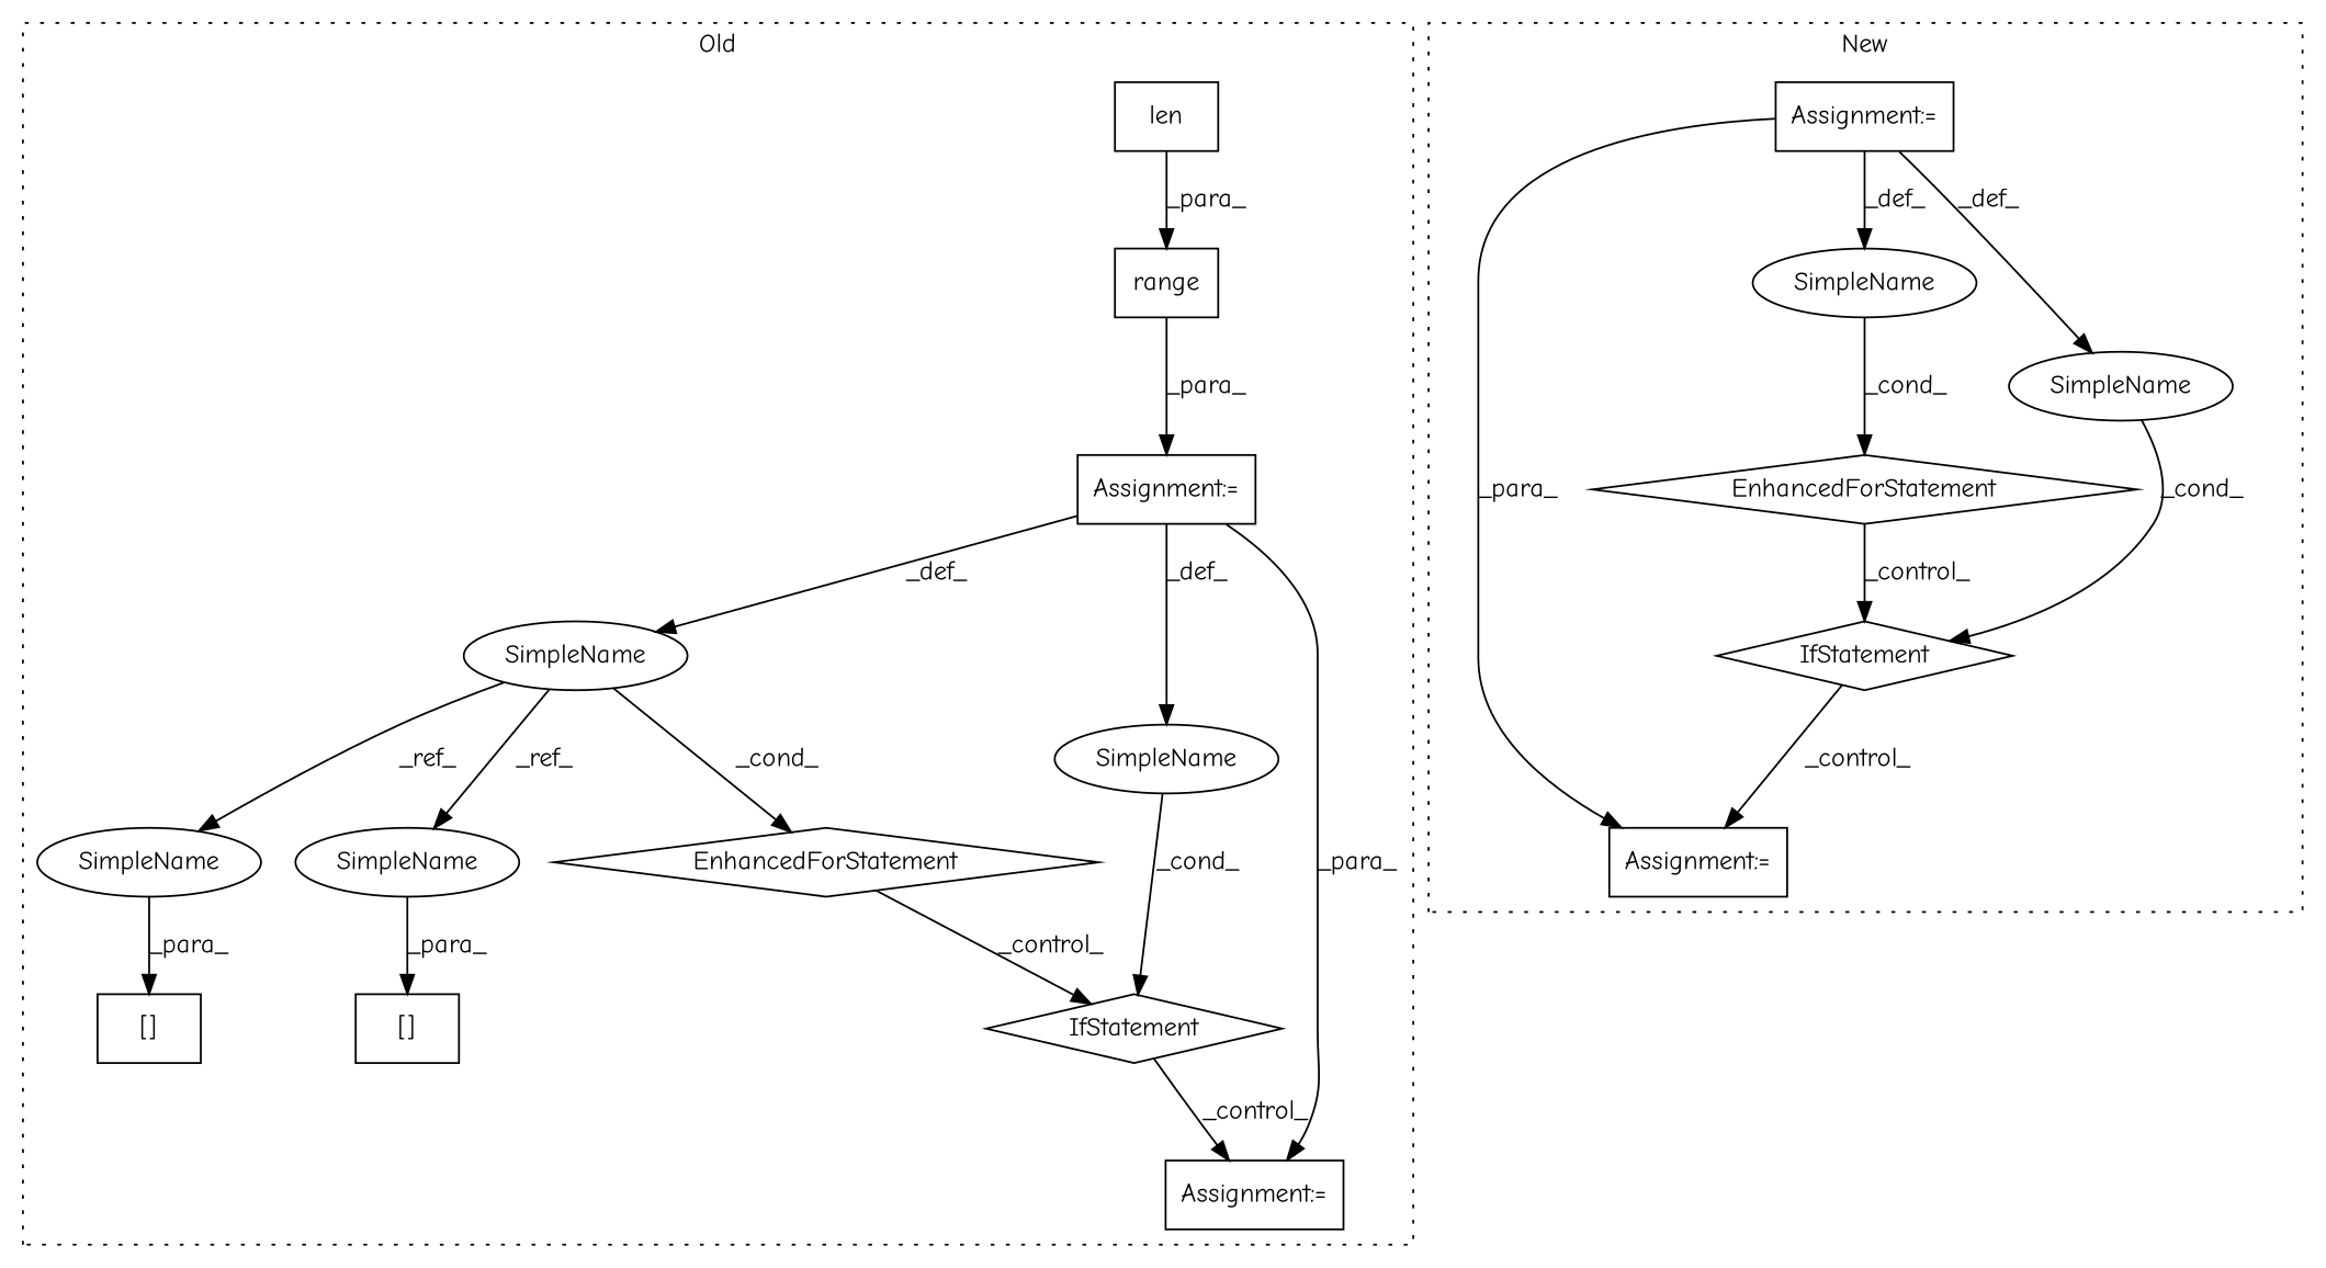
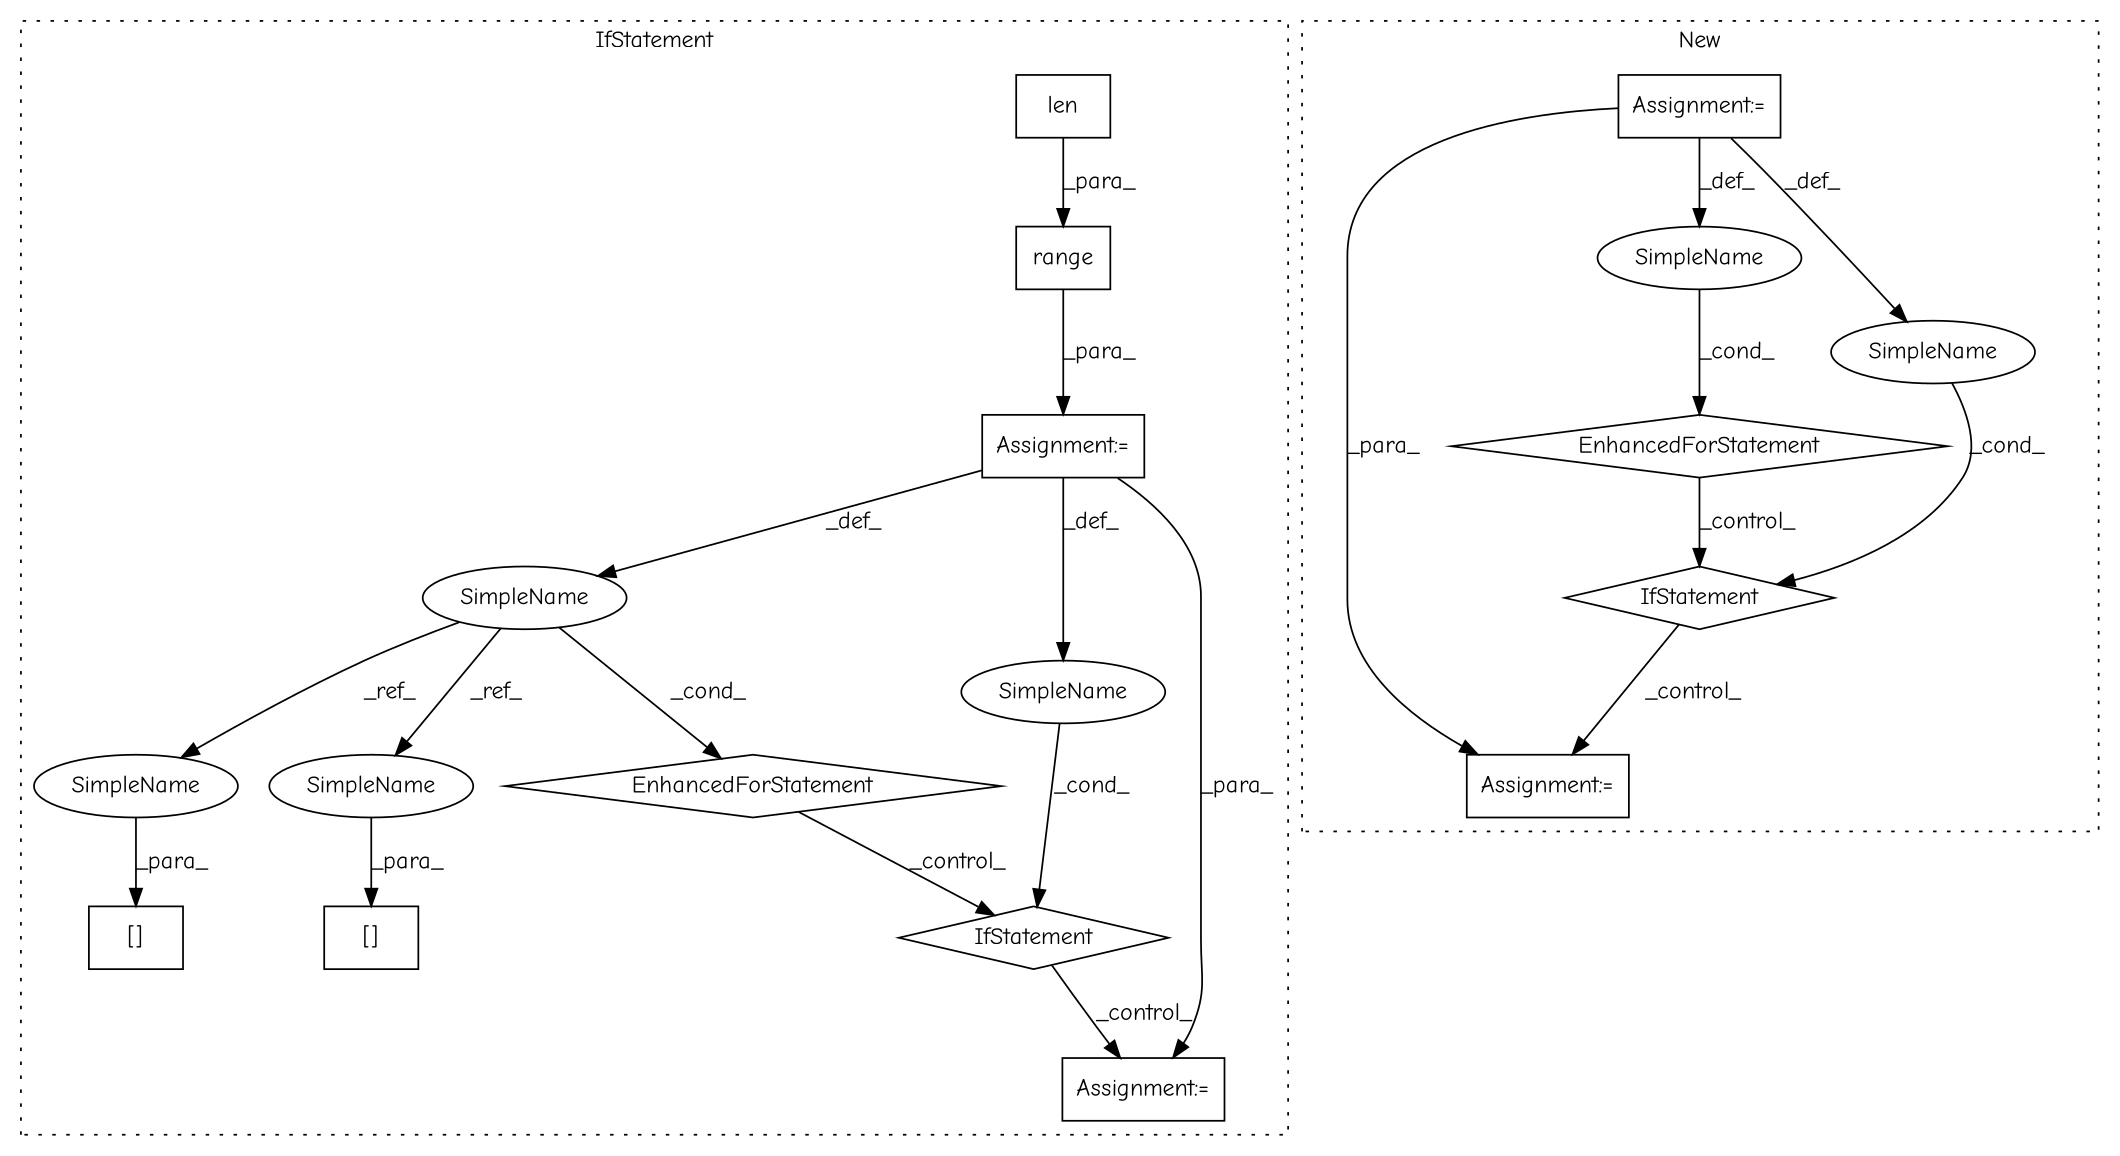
  digraph {
    fontname="Comic Neue"
    node [a=42 l=1 shape=box fontname="Comic Neue"]
    edge [fontname="Comic Neue"]
    n1 [a=32 l="6,1" label=range s="569,581"]
    n2 [a=7 l="53,2" label="Assignment:=" s="508,582"]
    n3 [a=70 l="53,2" label=EnhancedForStatement s="508,582" shape=diamond]
    n4 [a=2 l="4,1" label="[]" s="616,621"]
    n5 [label=SimpleName s=565 shape=ellipse]
    n6 [a=32 l="4,1" label=len s="575,580"]
    n7 [a=7 label="Assignment:=" s=703]
    n8 [a=25 l="4,2" label=IfStatement s="592,670" shape=diamond]
    n9 [label=SimpleName shape=ellipse l=""]
    n10 [a=2 l="4,1" label="[]" s="766,771"]
    n11 [label=SimpleName s=620 shape=ellipse]
    n12 [label=SimpleName s=770 shape=ellipse]
    n13 [a=70 l="67,2" label=EnhancedForStatement s="621,780" shape=diamond]
    n14 [a=7 l="67,2" label="Assignment:=" s="621,780"]
    n15 [a=7 l=21 label="Assignment:=" s=1023]
    n16 [l=5 label=SimpleName s=704 shape=ellipse]
    n17 [a=25 l="4,2" label=IfStatement s="815,829" shape=diamond]
    n18 [label=SimpleName shape=ellipse l=""]
    subgraph cluster_1 {
-     label=Old
+     label=IfStatement
      style=dotted
      n1
      n2
      n3
      n4
      n5
      n6
      n7
      n8
      n9
      n10
      n11
      n12
    }
    subgraph cluster_2 {
      label=New
      style=dotted
      n13
      n14
      n15
      n16
      n17
      n18
    }
    n1 -> n2 [label=_para_]
    n2 -> n5 [label=_def_]
    n2 -> n7 [label=_para_]
    n2 -> n9 [label=_def_]
    n3 -> n8 [label=_control_]
    n5 -> n3 [label=_cond_]
    n5 -> n11 [label=_ref_]
    n5 -> n12 [label=_ref_]
    n6 -> n1 [label=_para_]
    n8 -> n7 [label=_control_]
    n9 -> n8 [label=_cond_]
    n11 -> n4 [label=_para_]
    n12 -> n10 [label=_para_]
    n13 -> n17 [label=_control_]
    n14 -> n15 [label=_para_]
    n14 -> n16 [label=_def_]
    n14 -> n18 [label=_def_]
    n16 -> n13 [label=_cond_]
    n17 -> n15 [label=_control_]
    n18 -> n17 [label=_cond_]
  }
